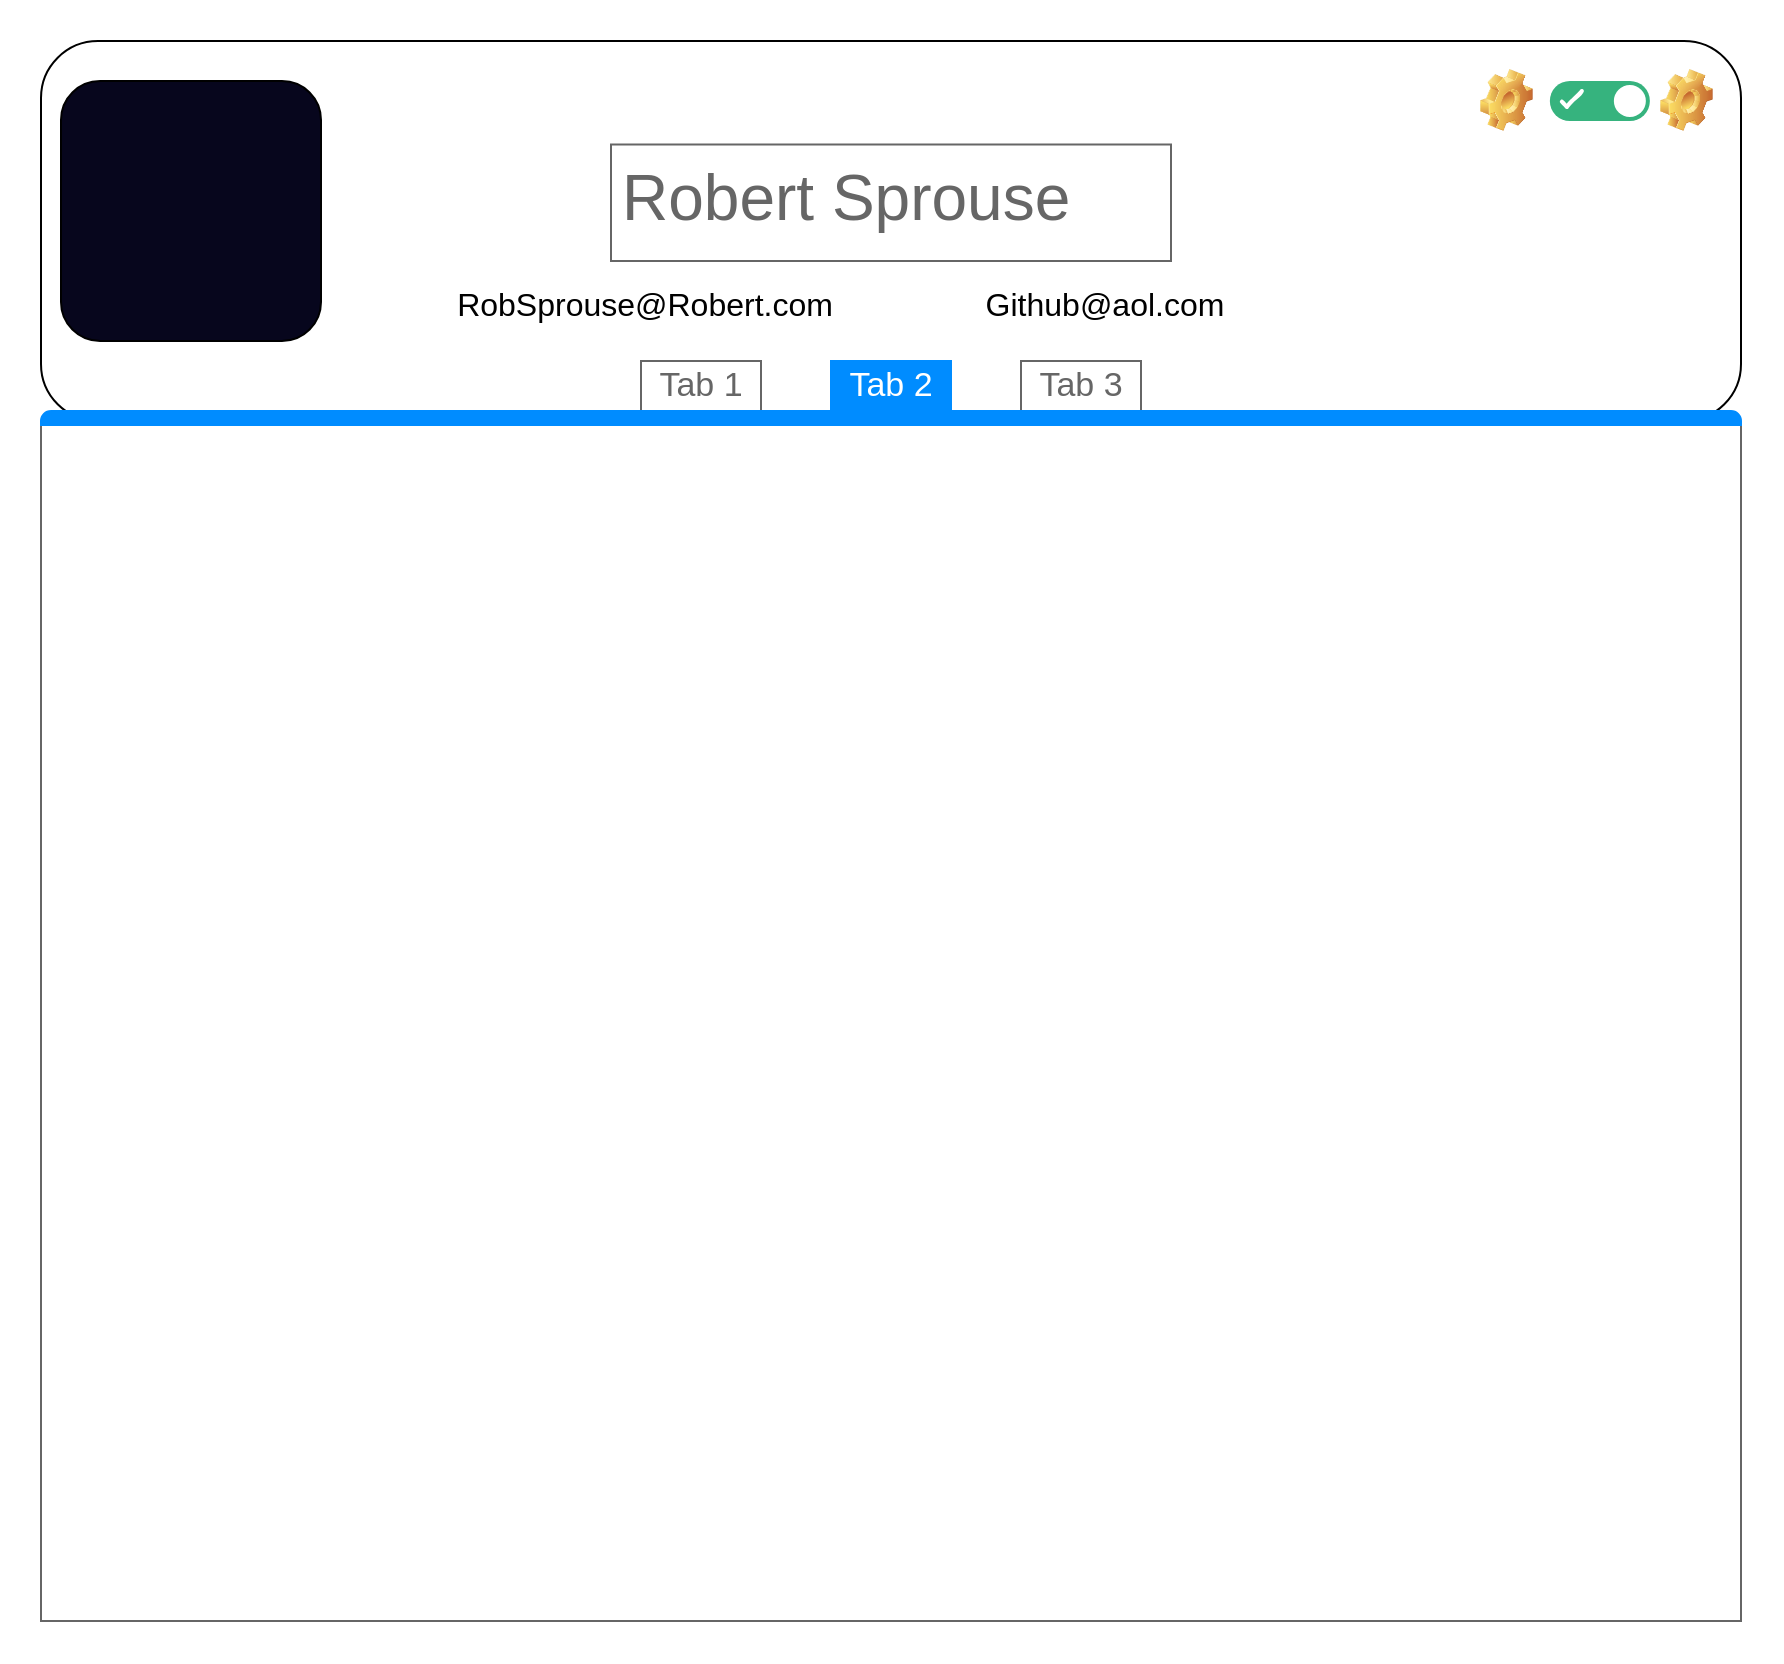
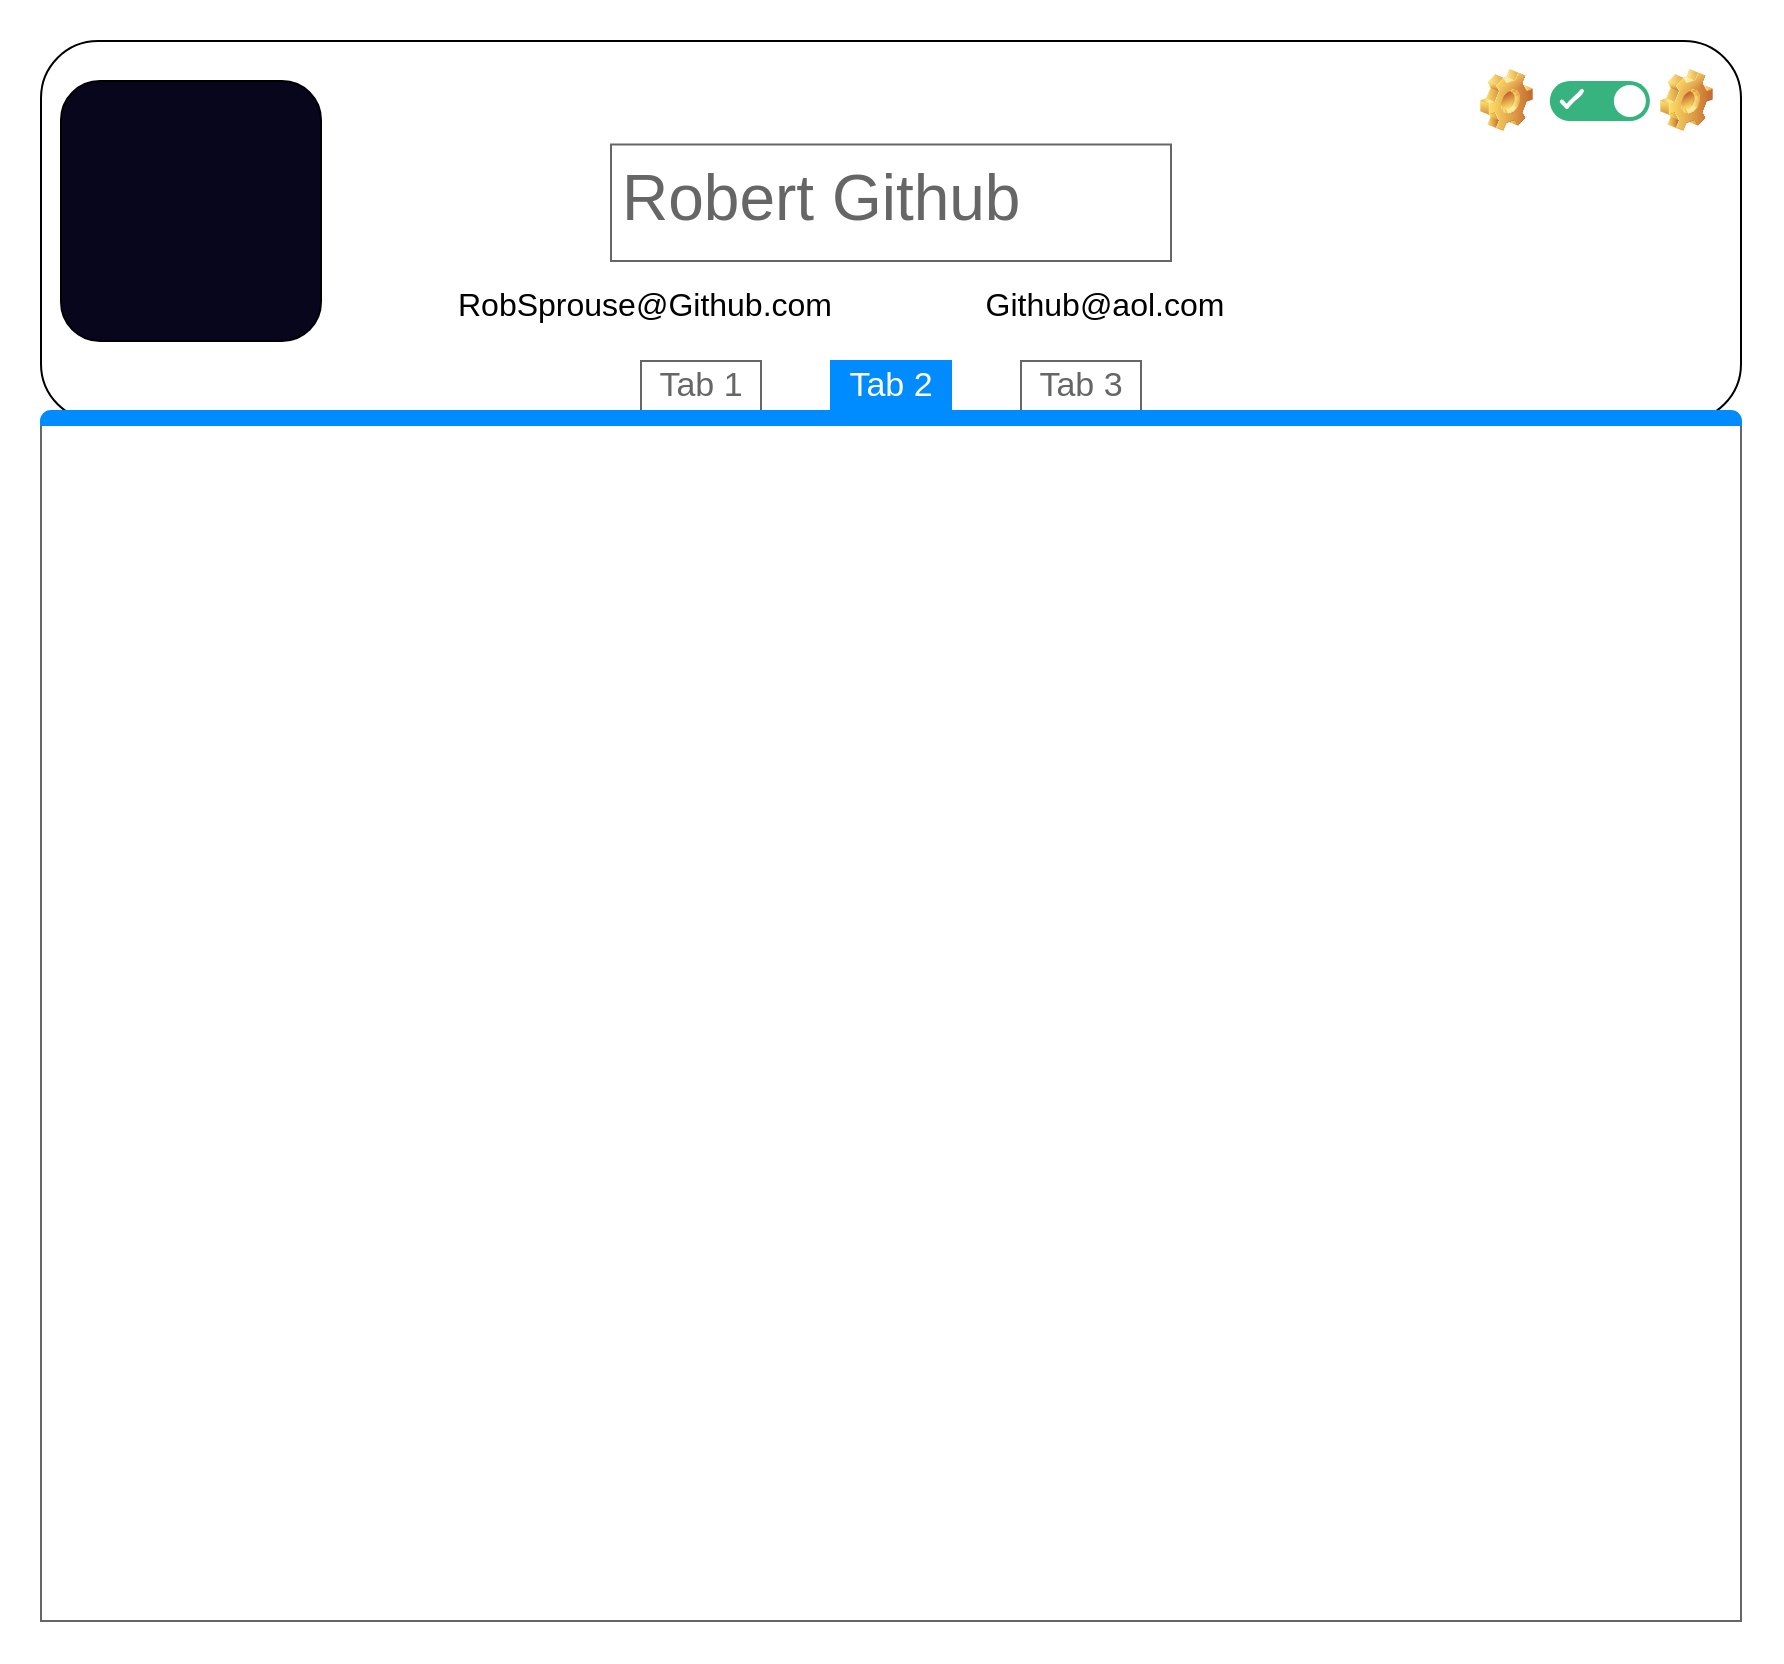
  <mxCell id="0" />
  <mxCell id="1" parent="0" />
  <mxCell id="2" value="" style="rounded=1;whiteSpace=wrap;html=1;" vertex="1" parent="1"><mxGeometry x="20" y="20" width="850" height="190" as="geometry" /></mxCell>
- <mxCell id="3" value="&lt;font style=&quot;font-size: 32px;&quot;&gt;Robert Sprouse&lt;/font&gt;" style="strokeWidth=1;shadow=0;dashed=0;align=left;html=1;shape=mxgraph.mockup.text.textBox;fontColor=#666666;align=left;fontSize=30;spacingLeft=4;spacingTop=-3;strokeColor=#666666;mainText=" vertex="1" parent="1"><mxGeometry x="305" y="71.75" width="280" height="58.25" as="geometry" /></mxCell>
+ <mxCell id="3" value="&lt;font style=&quot;font-size: 32px;&quot;&gt;Robert Github&lt;/font&gt;" style="strokeWidth=1;shadow=0;dashed=0;align=left;html=1;shape=mxgraph.mockup.text.textBox;fontColor=#666666;align=left;fontSize=30;spacingLeft=4;spacingTop=-3;strokeColor=#666666;mainText=" vertex="1" parent="1"><mxGeometry x="305" y="71.75" width="280" height="58.25" as="geometry" /></mxCell>
  <mxCell id="4" value="" style="fillColor=#36B37E;strokeColor=none;rounded=1;arcSize=50;sketch=0;hachureGap=4;pointerEvents=0;fontFamily=Architects Daughter;fontSource=https%3A%2F%2Ffonts.googleapis.com%2Fcss%3Ffamily%3DArchitects%2BDaughter;fontSize=20;" vertex="1" parent="1"><mxGeometry x="774.43" y="40" width="50" height="20" as="geometry" /></mxCell>
  <mxCell id="5" value="" style="shape=ellipse;strokeColor=none;fillColor=#ffffff;sketch=0;hachureGap=4;pointerEvents=0;fontFamily=Architects Daughter;fontSource=https%3A%2F%2Ffonts.googleapis.com%2Fcss%3Ffamily%3DArchitects%2BDaughter;fontSize=20;" vertex="1" parent="4"><mxGeometry x="1" y="0.5" width="16" height="16" relative="1" as="geometry"><mxPoint x="-18" y="-8" as="offset" /></mxGeometry></mxCell>
  <mxCell id="6" value="" style="html=1;shadow=0;dashed=0;shape=mxgraph.atlassian.check;strokeColor=#ffffff;strokeWidth=2;sketch=1;hachureGap=4;pointerEvents=0;fontFamily=Architects Daughter;fontSource=https%3A%2F%2Ffonts.googleapis.com%2Fcss%3Ffamily%3DArchitects%2BDaughter;fontSize=20;" vertex="1" parent="4"><mxGeometry y="0.5" width="10" height="8" relative="1" as="geometry"><mxPoint x="6" y="-5" as="offset" /></mxGeometry></mxCell>
- <mxCell id="7" value="RobSprouse@Robert.com" style="text;html=1;strokeColor=none;fillColor=none;align=center;verticalAlign=middle;whiteSpace=wrap;rounded=0;fontSize=16;" vertex="1" parent="1"><mxGeometry x="230" y="140" width="185" height="23.25" as="geometry" /></mxCell>
+ <mxCell id="7" value="RobSprouse@Github.com" style="text;html=1;strokeColor=none;fillColor=none;align=center;verticalAlign=middle;whiteSpace=wrap;rounded=0;fontSize=16;" vertex="1" parent="1"><mxGeometry x="230" y="140" width="185" height="23.25" as="geometry" /></mxCell>
  <mxCell id="8" value="" style="strokeWidth=1;shadow=0;dashed=0;align=center;html=1;shape=mxgraph.mockup.containers.marginRect2;rectMarginTop=32;strokeColor=#666666;gradientColor=none;fontSize=16;" vertex="1" parent="1"><mxGeometry x="20" y="180" width="850" height="630" as="geometry" /></mxCell>
  <mxCell id="9" value="Tab 1" style="strokeColor=inherit;fillColor=inherit;gradientColor=inherit;strokeWidth=1;shadow=0;dashed=0;align=center;html=1;shape=mxgraph.mockup.containers.rrect;rSize=0;fontSize=17;fontColor=#666666;gradientColor=none;" vertex="1" parent="8"><mxGeometry width="60" height="25" relative="1" as="geometry"><mxPoint x="300" as="offset" /></mxGeometry></mxCell>
  <mxCell id="10" value="Tab 2" style="strokeWidth=1;shadow=0;dashed=0;align=center;html=1;shape=mxgraph.mockup.containers.rrect;rSize=0;fontSize=17;fontColor=#ffffff;strokeColor=#008cff;fillColor=#008cff;" vertex="1" parent="8"><mxGeometry width="60" height="25" relative="1" as="geometry"><mxPoint x="395" as="offset" /></mxGeometry></mxCell>
  <mxCell id="11" value="Tab 3" style="strokeColor=inherit;fillColor=inherit;gradientColor=inherit;strokeWidth=1;shadow=0;dashed=0;align=center;html=1;shape=mxgraph.mockup.containers.rrect;rSize=0;fontSize=17;fontColor=#666666;gradientColor=none;" vertex="1" parent="8"><mxGeometry width="60" height="25" relative="1" as="geometry"><mxPoint x="490" as="offset" /></mxGeometry></mxCell>
  <mxCell id="12" value="" style="strokeWidth=1;shadow=0;dashed=0;align=center;html=1;shape=mxgraph.mockup.containers.topButton;rSize=5;strokeColor=#008cff;fillColor=#008cff;gradientColor=none;resizeWidth=1;movable=0;deletable=1;fontSize=16;" vertex="1" parent="8"><mxGeometry width="850" height="7" relative="1" as="geometry"><mxPoint y="25" as="offset" /></mxGeometry></mxCell>
  <mxCell id="13" value="" style="rounded=1;whiteSpace=wrap;html=1;fontSize=16;fillColor=#07061D;" vertex="1" parent="1"><mxGeometry x="30" y="40" width="130" height="130" as="geometry" /></mxCell>
  <mxCell id="14" value="Github@aol.com" style="text;html=1;strokeColor=none;fillColor=none;align=center;verticalAlign=middle;whiteSpace=wrap;rounded=0;fontSize=16;" vertex="1" parent="1"><mxGeometry x="460" y="140" width="185" height="23.25" as="geometry" /></mxCell>
  <mxCell id="15" value="" style="shape=image;html=1;verticalLabelPosition=bottom;verticalAlign=top;imageAspect=1;aspect=fixed;image=img/clipart/Gear_128x128.png;fontSize=32;fillColor=#07061D;" vertex="1" parent="1"><mxGeometry x="740" y="34.5" width="26.43" height="31" as="geometry" /></mxCell>
  <mxCell id="16" value="" style="shape=image;html=1;verticalLabelPosition=bottom;verticalAlign=top;imageAspect=1;aspect=fixed;image=img/clipart/Gear_128x128.png;fontSize=32;fillColor=#07061D;" vertex="1" parent="1"><mxGeometry x="830" y="34.5" width="26.43" height="31" as="geometry" /></mxCell>
